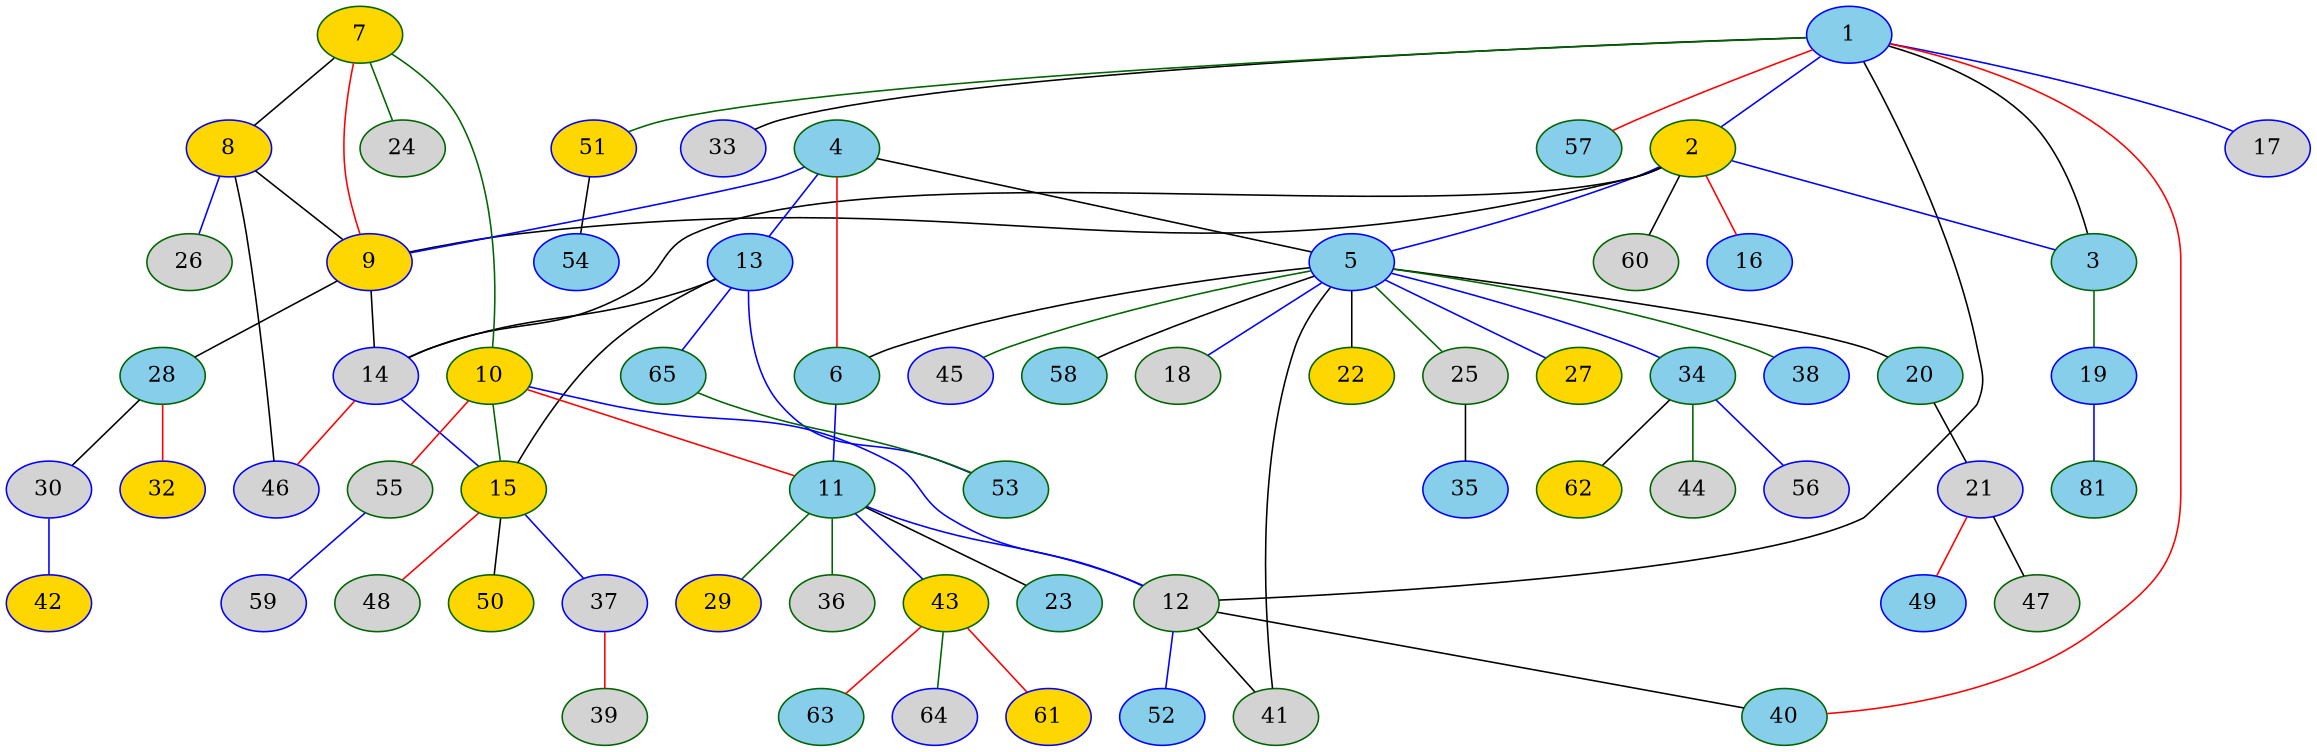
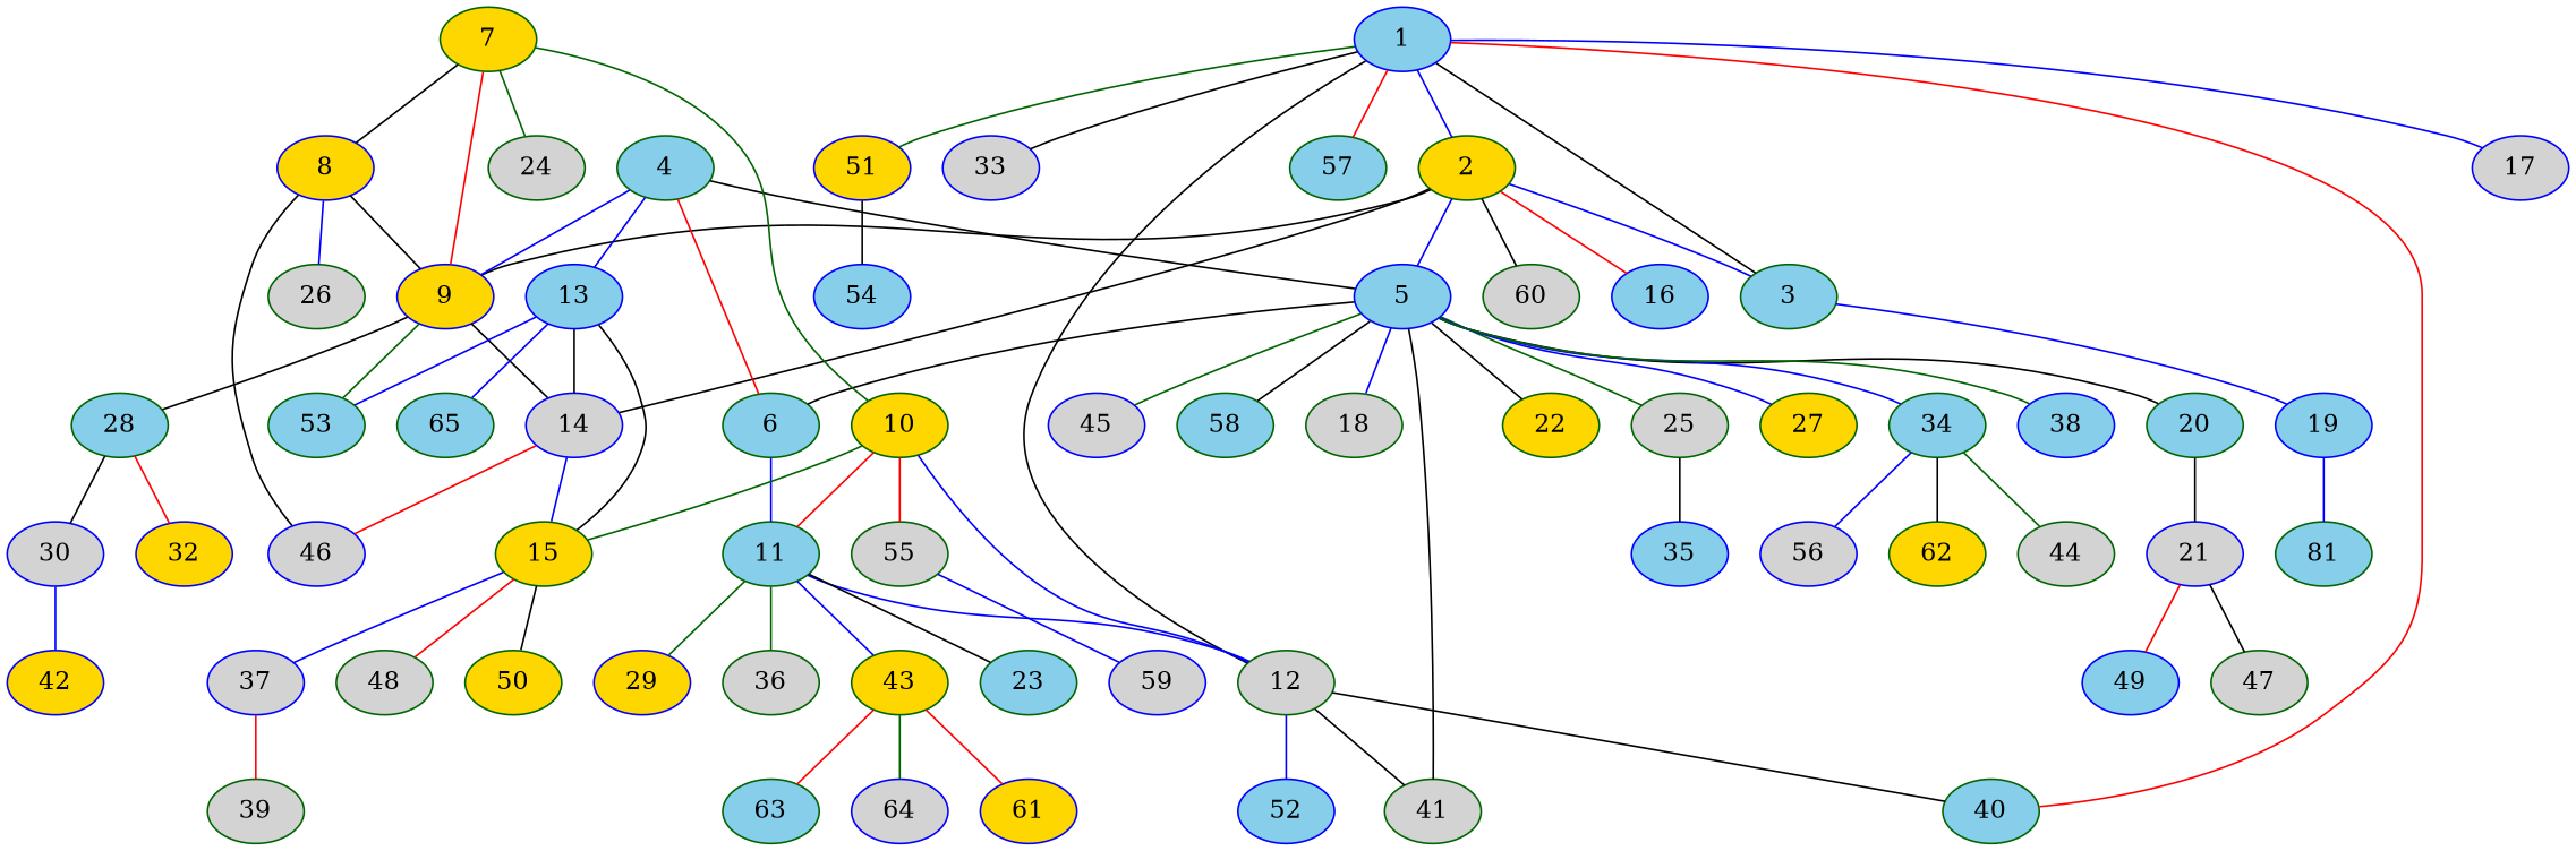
  graph {
    node [color=darkgreen fillcolor=skyblue style=filled]
    edge [color=black]
    1 [color=blue]
    2 [fillcolor=gold]
    3
    12 [fillcolor=lightgrey]
    17 [color=blue fillcolor=lightgrey]
    33 [color=blue fillcolor=lightgrey]
    40
    51 [color=blue fillcolor=gold]
    57
    5 [color=blue]
    9 [color=blue fillcolor=gold]
    14 [color=blue fillcolor=lightgrey]
    16 [color=blue]
    60 [fillcolor=lightgrey]
    19 [color=blue]
    41 [fillcolor=lightgrey]
    52 [color=blue]
    54 [color=blue]
    6
    18 [fillcolor=lightgrey]
    20
    22 [fillcolor=gold]
    25 [fillcolor=lightgrey]
    27 [fillcolor=gold]
    34
    38 [color=blue]
    45 [color=blue fillcolor=lightgrey]
    58
    28
    53
    46 [color=blue fillcolor=lightgrey]
    15 [fillcolor=gold]
    n33 [label=81]
    4
    13 [color=blue]
    11
    65
    21 [color=blue fillcolor=lightgrey]
    35 [color=blue]
    44 [fillcolor=lightgrey]
    56 [color=blue fillcolor=lightgrey]
    62 [fillcolor=gold]
    23
    29 [color=blue fillcolor=gold]
    36 [fillcolor=lightgrey]
    43 [fillcolor=gold]
    7 [fillcolor=gold]
    8 [color=blue fillcolor=gold]
    10 [fillcolor=gold]
    24 [fillcolor=lightgrey]
    26 [fillcolor=lightgrey]
    55 [fillcolor=lightgrey]
    30 [color=blue fillcolor=lightgrey]
    32 [color=blue fillcolor=gold]
    37 [color=blue fillcolor=lightgrey]
    48 [fillcolor=lightgrey]
    50 [fillcolor=gold]
    59 [color=blue fillcolor=lightgrey]
    61 [color=blue fillcolor=gold]
    63
    64 [color=blue fillcolor=lightgrey]
    39 [fillcolor=lightgrey]
    47 [fillcolor=lightgrey]
    49 [color=blue]
    42 [color=blue fillcolor=gold]
    1 -- 2 [color=blue]
    1 -- 3
    1 -- 12
    1 -- 17 [color=blue]
    1 -- 33
    1 -- 40 [color=red]
    1 -- 51 [color=darkgreen]
    1 -- 57 [color=red]
    2 -- 3 [color=blue]
    2 -- 5 [color=blue]
    2 -- 9
    2 -- 14
    2 -- 16 [color=red]
    2 -- 60
-   3 -- 19 [color=darkgreen]
+   3 -- 19 [color=blue]
    12 -- 40
    12 -- 41
    12 -- 52 [color=blue]
    51 -- 54
    5 -- 41
    5 -- 6
    5 -- 18 [color=blue]
    5 -- 20
    5 -- 22
    5 -- 25 [color=darkgreen]
    5 -- 27 [color=blue]
    5 -- 34 [color=blue]
    5 -- 38 [color=darkgreen]
    5 -- 45 [color=darkgreen]
    5 -- 58
    9 -- 14
    9 -- 28
-   65 -- 53 [color=darkgreen]
+   9 -- 53 [color=darkgreen]
    14 -- 46 [color=red]
    14 -- 15 [color=blue]
    19 -- n33 [color=blue]
    6 -- 11 [color=blue]
    20 -- 21
    25 -- 35
    34 -- 44 [color=darkgreen]
    34 -- 56 [color=blue]
    34 -- 62
    28 -- 30
    28 -- 32 [color=red]
    15 -- 37 [color=blue]
    15 -- 48 [color=red]
    15 -- 50
    4 -- 5
    4 -- 9 [color=blue]
    4 -- 6 [color=red]
    4 -- 13 [color=blue]
    13 -- 14
    13 -- 53 [color=blue]
    13 -- 15
    13 -- 65 [color=blue]
    11 -- 12 [color=blue]
    11 -- 23
    11 -- 29 [color=darkgreen]
    11 -- 36 [color=darkgreen]
    11 -- 43 [color=blue]
    21 -- 47
    21 -- 49 [color=red]
    43 -- 61 [color=red]
    43 -- 63 [color=red]
    43 -- 64 [color=darkgreen]
    7 -- 9 [color=red]
    7 -- 8
    7 -- 10 [color=darkgreen]
    7 -- 24 [color=darkgreen]
    8 -- 9
    8 -- 46
    8 -- 26 [color=blue]
    10 -- 12 [color=blue]
    10 -- 15 [color=darkgreen]
    10 -- 11 [color=red]
    10 -- 55 [color=red]
    55 -- 59 [color=blue]
    30 -- 42 [color=blue]
    37 -- 39 [color=red]
  }
